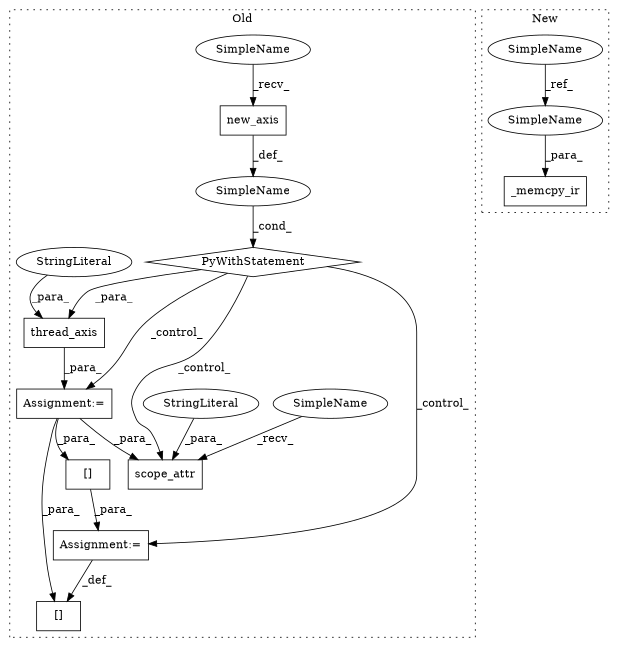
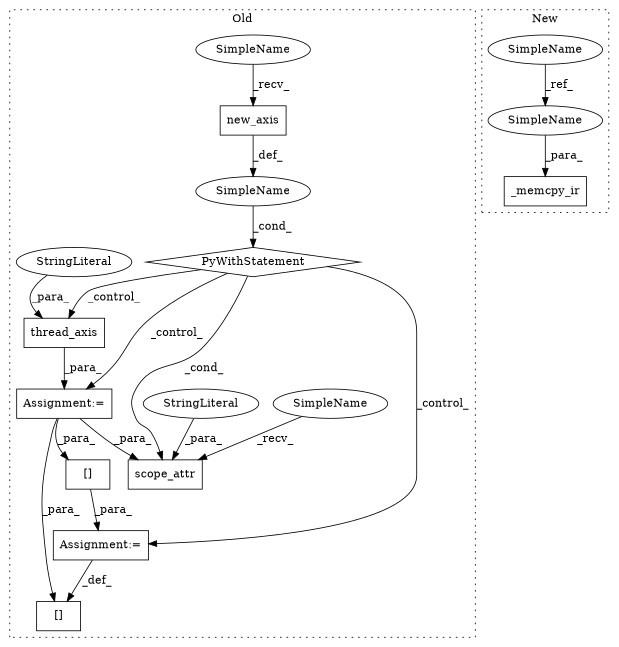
  digraph {
    node [a=42 l=2 shape=box]
    n1 [a=104 l="10,2" label=PyWithStatement s="2004,2028" shape=diamond]
    n2 [a=32 l="11,1" label=scope_attr s="2080,2111"]
    n3 [a=32 l=11 label=new_axis s=2017]
    n4 [a=32 l="12,1" label=thread_axis s="2044,2068"]
    n5 [a=2 l="8,1" label="[]" s="2397,2408"]
    n6 [label=SimpleName shape=ellipse l=""]
    n7 [a=2 l="9,1" label="[]" s="2410,2422"]
    n8 [a=45 l=15 label=StringLiteral s=2094 shape=ellipse]
    n9 [a=45 l=12 label=StringLiteral s=2056 shape=ellipse]
    n10 [a=7 l=1 label="Assignment:=" s=2040]
    n11 [a=7 l=1 label="Assignment:=" s=2409]
    n12 [label=SimpleName s=2014 shape=ellipse]
    n13 [label=SimpleName s=2077 shape=ellipse]
    n14 [a=32 l="11,1" label=_memcpy_ir s="2551,2592"]
    n15 [label=SimpleName s=2449 shape=ellipse]
    n16 [label=SimpleName s=2562 shape=ellipse]
    subgraph cluster_1 {
      label=Old
      style=dotted
      n1
      n2
      n3
      n4
      n5
      n6
      n7
      n8
      n9
      n10
      n11
      n12
      n13
    }
    subgraph cluster_2 {
      label=New
      style=dotted
      n14
      n15
      n16
    }
-   n1 -> n2 [label=_control_]
-   n1 -> n4 [label=_para_]
+   n1 -> n2 [label=_cond_]
+   n1 -> n4 [label=_control_]
    n1 -> n10 [label=_control_]
    n1 -> n11 [label=_control_]
    n3 -> n6 [label=_def_]
    n4 -> n10 [label=_para_]
    n6 -> n1 [label=_cond_]
    n7 -> n11 [label=_para_]
    n8 -> n2 [label=_para_]
    n9 -> n4 [label=_para_]
    n10 -> n2 [label=_para_]
    n10 -> n5 [label=_para_]
    n10 -> n7 [label=_para_]
    n11 -> n5 [label=_def_]
    n12 -> n3 [label=_recv_]
    n13 -> n2 [label=_recv_]
    n15 -> n16 [label=_ref_]
    n16 -> n14 [label=_para_]
  }
